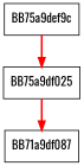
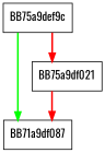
  digraph {
    fontname=Oswald
    splines=ortho
    node [fontname=Oswald shape=box]
    edge [color=red fontname=Oswald style=bold]
    n1 [label=BB71a9df087]
    BB75a9def9c
-   BB75a9df021 [label=BB75a9df025]
+   BB75a9df021
+   BB75a9def9c -> n1 [color=green]
    BB75a9def9c -> BB75a9df021
    BB75a9df021 -> n1
  }
